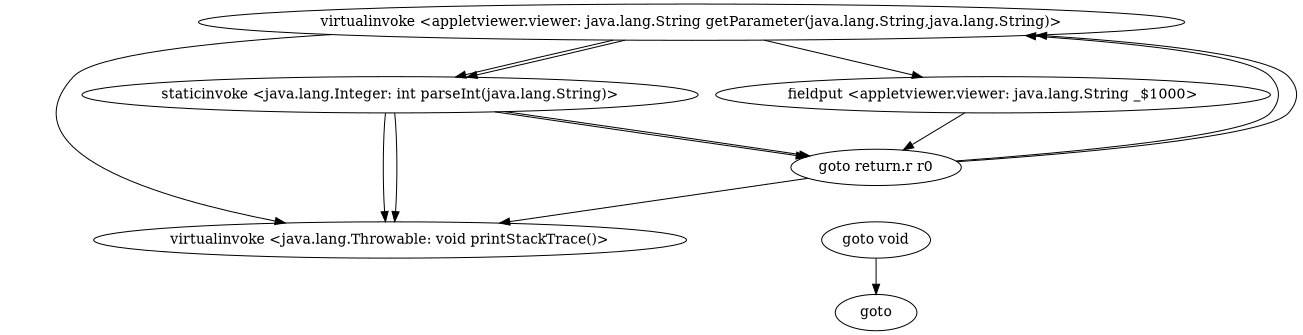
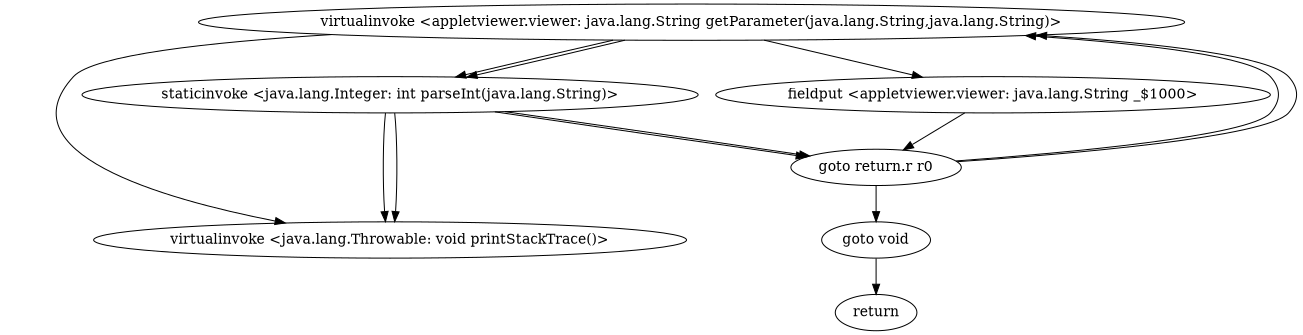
  digraph {
    "virtualinvoke <appletviewer.viewer: java.lang.String getParameter(java.lang.String,java.lang.String)>"
    "fieldput <appletviewer.viewer: java.lang.String _$1000>"
    "staticinvoke <java.lang.Integer: int parseInt(java.lang.String)>"
    "virtualinvoke <java.lang.Throwable: void printStackTrace()>"
    n5 [label="goto return.r r0"]
    n6 [label="goto void"]
-   return [label=goto]
+   return
    "virtualinvoke <appletviewer.viewer: java.lang.String getParameter(java.lang.String,java.lang.String)>" -> "fieldput <appletviewer.viewer: java.lang.String _$1000>"
    "virtualinvoke <appletviewer.viewer: java.lang.String getParameter(java.lang.String,java.lang.String)>" -> "staticinvoke <java.lang.Integer: int parseInt(java.lang.String)>"
    "virtualinvoke <appletviewer.viewer: java.lang.String getParameter(java.lang.String,java.lang.String)>" -> "staticinvoke <java.lang.Integer: int parseInt(java.lang.String)>"
    "virtualinvoke <appletviewer.viewer: java.lang.String getParameter(java.lang.String,java.lang.String)>" -> "virtualinvoke <java.lang.Throwable: void printStackTrace()>"
    "fieldput <appletviewer.viewer: java.lang.String _$1000>" -> n5
    "staticinvoke <java.lang.Integer: int parseInt(java.lang.String)>" -> "virtualinvoke <java.lang.Throwable: void printStackTrace()>"
    "staticinvoke <java.lang.Integer: int parseInt(java.lang.String)>" -> "virtualinvoke <java.lang.Throwable: void printStackTrace()>"
    "staticinvoke <java.lang.Integer: int parseInt(java.lang.String)>" -> n5
    "staticinvoke <java.lang.Integer: int parseInt(java.lang.String)>" -> n5
    n5 -> "virtualinvoke <appletviewer.viewer: java.lang.String getParameter(java.lang.String,java.lang.String)>"
    n5 -> "virtualinvoke <appletviewer.viewer: java.lang.String getParameter(java.lang.String,java.lang.String)>"
-   n5 -> "virtualinvoke <java.lang.Throwable: void printStackTrace()>"
+   n5 -> n6
    n6 -> return
  }
